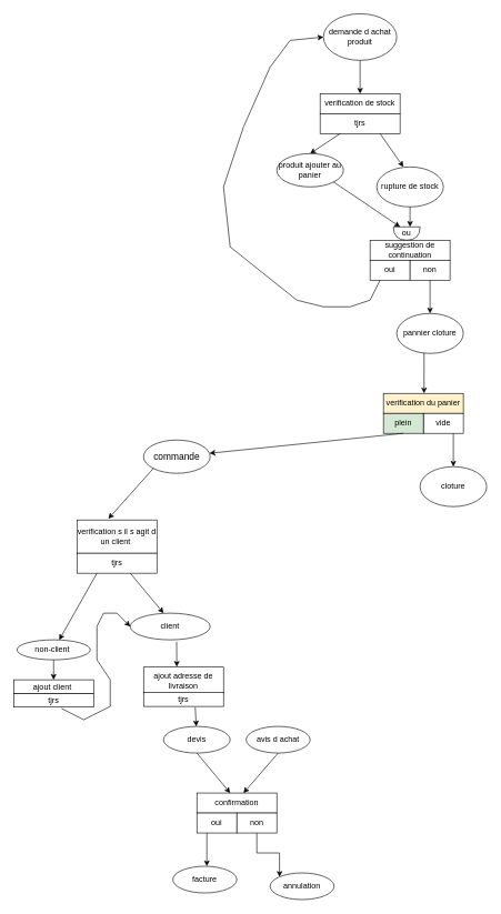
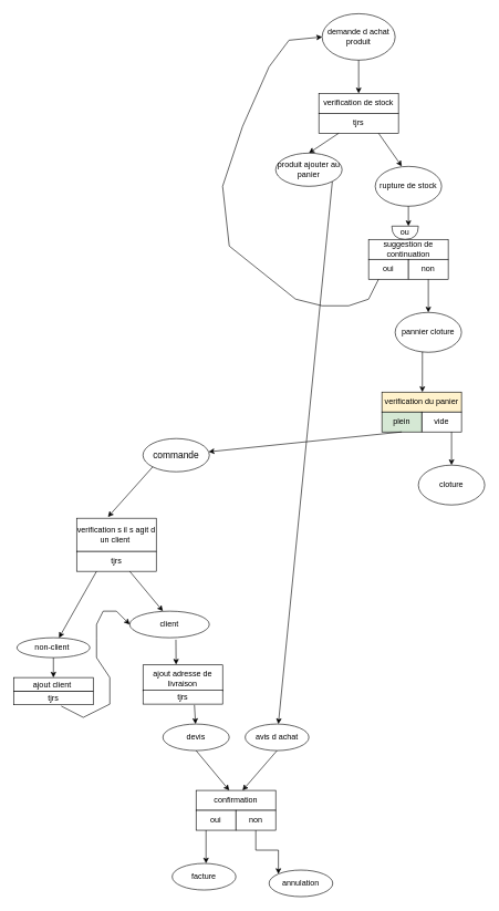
  <mxCell id="0" />
  <mxCell id="1" parent="0" />
  <mxCell id="2" value="&lt;font style=&quot;font-size: 14px;&quot;&gt;commande&lt;/font&gt;" style="ellipse;whiteSpace=wrap;html=1;" vertex="1" parent="1"><mxGeometry x="215" y="660" width="100" height="50" as="geometry" /></mxCell>
  <mxCell id="3" value="" style="endArrow=classic;html=1;rounded=0;exitX=0;exitY=1;exitDx=0;exitDy=0;entryX=0.393;entryY=-0.036;entryDx=0;entryDy=0;entryPerimeter=0;" edge="1" parent="1" source="2" target="4"><mxGeometry width="50" height="50" relative="1" as="geometry"><mxPoint x="335" y="890" as="sourcePoint" /><mxPoint x="163.546" y="760" as="targetPoint" /></mxGeometry></mxCell>
  <mxCell id="4" value="verification s il s agit d un client&amp;nbsp;" style="rounded=0;whiteSpace=wrap;html=1;" vertex="1" parent="1"><mxGeometry x="115" y="780" width="120" height="50" as="geometry" /></mxCell>
  <mxCell id="5" value="tjrs" style="rounded=0;whiteSpace=wrap;html=1;" vertex="1" parent="1"><mxGeometry x="115" y="830" width="120" height="30" as="geometry" /></mxCell>
  <mxCell id="6" value="" style="endArrow=classic;html=1;rounded=0;" edge="1" parent="1"><mxGeometry width="50" height="50" relative="1" as="geometry"><mxPoint x="195" y="860" as="sourcePoint" /><mxPoint x="245" y="920" as="targetPoint" /></mxGeometry></mxCell>
  <mxCell id="7" value="" style="endArrow=classic;html=1;rounded=0;exitX=0.25;exitY=1;exitDx=0;exitDy=0;" edge="1" parent="1" source="5" target="8"><mxGeometry width="50" height="50" relative="1" as="geometry"><mxPoint x="335" y="890" as="sourcePoint" /><mxPoint x="95" y="910" as="targetPoint" /></mxGeometry></mxCell>
  <mxCell id="8" value="non-client&amp;nbsp;" style="ellipse;whiteSpace=wrap;html=1;" vertex="1" parent="1"><mxGeometry x="25" y="960" width="110" height="30" as="geometry" /></mxCell>
  <mxCell id="9" value="client" style="ellipse;whiteSpace=wrap;html=1;" vertex="1" parent="1"><mxGeometry x="195" y="920" width="120" height="40" as="geometry" /></mxCell>
  <mxCell id="10" value="" style="endArrow=classic;html=1;rounded=0;exitX=0.5;exitY=1;exitDx=0;exitDy=0;" edge="1" parent="1" source="8" target="11"><mxGeometry width="50" height="50" relative="1" as="geometry"><mxPoint x="215" y="1120" as="sourcePoint" /><mxPoint x="265" y="1030" as="targetPoint" /><Array as="points" /></mxGeometry></mxCell>
  <mxCell id="11" value="ajout client&amp;nbsp;" style="rounded=0;whiteSpace=wrap;html=1;" vertex="1" parent="1"><mxGeometry x="20" y="1020" width="120" height="21" as="geometry" /></mxCell>
  <mxCell id="12" value="tjrs" style="rounded=0;whiteSpace=wrap;html=1;" vertex="1" parent="1"><mxGeometry x="20" y="1041" width="120" height="20" as="geometry" /></mxCell>
  <mxCell id="13" value="" style="endArrow=classic;html=1;rounded=0;exitX=0.598;exitY=1.1;exitDx=0;exitDy=0;exitPerimeter=0;entryX=0;entryY=0.5;entryDx=0;entryDy=0;" edge="1" parent="1" source="12" target="9"><mxGeometry width="50" height="50" relative="1" as="geometry"><mxPoint x="215" y="1120" as="sourcePoint" /><mxPoint x="265" y="1070" as="targetPoint" /><Array as="points"><mxPoint x="125" y="1080" /><mxPoint x="165" y="1060" /><mxPoint x="165" y="1020" /><mxPoint x="145" y="990" /><mxPoint x="145" y="960" /><mxPoint x="145" y="940" /><mxPoint x="155" y="920" /><mxPoint x="175" y="920" /></Array></mxGeometry></mxCell>
  <mxCell id="14" value="" style="endArrow=classic;html=1;rounded=0;exitX=0.58;exitY=1.075;exitDx=0;exitDy=0;exitPerimeter=0;" edge="1" parent="1" source="9"><mxGeometry width="50" height="50" relative="1" as="geometry"><mxPoint x="215" y="1120" as="sourcePoint" /><mxPoint x="264.887" y="1000.5" as="targetPoint" /></mxGeometry></mxCell>
  <mxCell id="15" value="demande d achat produit" style="ellipse;whiteSpace=wrap;html=1;" vertex="1" parent="1"><mxGeometry x="485" y="20" width="110" height="70" as="geometry" /></mxCell>
  <mxCell id="16" value="" style="endArrow=classic;html=1;rounded=0;exitX=0.5;exitY=1;exitDx=0;exitDy=0;" edge="1" parent="1" source="15"><mxGeometry width="50" height="50" relative="1" as="geometry"><mxPoint x="385" y="110" as="sourcePoint" /><mxPoint x="540" y="140" as="targetPoint" /></mxGeometry></mxCell>
  <mxCell id="17" value="verification de stock" style="rounded=0;whiteSpace=wrap;html=1;" vertex="1" parent="1"><mxGeometry x="480" y="140" width="120" height="30" as="geometry" /></mxCell>
  <mxCell id="18" value="tjrs" style="rounded=0;whiteSpace=wrap;html=1;" vertex="1" parent="1"><mxGeometry x="480" y="170" width="120" height="30" as="geometry" /></mxCell>
  <mxCell id="19" value="" style="endArrow=classic;html=1;rounded=0;exitX=0.25;exitY=1;exitDx=0;exitDy=0;entryX=0.5;entryY=0;entryDx=0;entryDy=0;" edge="1" parent="1" source="18" target="21"><mxGeometry width="50" height="50" relative="1" as="geometry"><mxPoint x="385" y="110" as="sourcePoint" /><mxPoint x="475" y="240" as="targetPoint" /></mxGeometry></mxCell>
  <mxCell id="20" value="" style="endArrow=classic;html=1;rounded=0;exitX=0.75;exitY=1;exitDx=0;exitDy=0;" edge="1" parent="1" source="18"><mxGeometry width="50" height="50" relative="1" as="geometry"><mxPoint x="520" y="210" as="sourcePoint" /><mxPoint x="605" y="250" as="targetPoint" /></mxGeometry></mxCell>
  <mxCell id="21" value="produit ajouter au panier" style="ellipse;whiteSpace=wrap;html=1;" vertex="1" parent="1"><mxGeometry x="415" y="230" width="100" height="50" as="geometry" /></mxCell>
  <mxCell id="22" value="rupture de stock" style="ellipse;whiteSpace=wrap;html=1;" vertex="1" parent="1"><mxGeometry x="565" y="250" width="100" height="60" as="geometry" /></mxCell>
  <mxCell id="23" value="" style="endArrow=classic;html=1;rounded=0;exitX=0.5;exitY=1;exitDx=0;exitDy=0;" edge="1" parent="1" source="22"><mxGeometry width="50" height="50" relative="1" as="geometry"><mxPoint x="465" y="310" as="sourcePoint" /><mxPoint x="615" y="340" as="targetPoint" /></mxGeometry></mxCell>
  <mxCell id="24" value="suggestion de continuation" style="rounded=0;whiteSpace=wrap;html=1;" vertex="1" parent="1"><mxGeometry x="555" y="360" width="120" height="30" as="geometry" /></mxCell>
  <mxCell id="25" value="oui" style="rounded=0;whiteSpace=wrap;html=1;" vertex="1" parent="1"><mxGeometry x="555" y="390" width="60" height="30" as="geometry" /></mxCell>
  <mxCell id="26" value="non" style="rounded=0;whiteSpace=wrap;html=1;" vertex="1" parent="1"><mxGeometry x="615" y="390" width="60" height="30" as="geometry" /></mxCell>
- <mxCell id="27" value="" style="endArrow=classic;html=1;rounded=0;exitX=1;exitY=1;exitDx=0;exitDy=0;entryX=0;entryY=0.75;entryDx=0;entryDy=0;entryPerimeter=0;" edge="1" parent="1" source="21" target="28"><mxGeometry width="50" height="50" relative="1" as="geometry"><mxPoint x="355" y="290" as="sourcePoint" /><mxPoint x="585" y="330" as="targetPoint" /></mxGeometry></mxCell>
+ <mxCell id="27" value="" style="endArrow=classic;html=1;rounded=0;exitX=1;exitY=1;exitDx=0;exitDy=0;" edge="1" parent="1" source="21" target="43"><mxGeometry width="50" height="50" relative="1" as="geometry"><mxPoint x="355" y="290" as="sourcePoint" /><mxPoint x="585" y="330" as="targetPoint" /></mxGeometry></mxCell>
  <mxCell id="28" value="ou" style="shape=or;whiteSpace=wrap;html=1;direction=south;" vertex="1" parent="1"><mxGeometry x="590" y="340" width="40" height="20" as="geometry" /></mxCell>
  <mxCell id="29" value="" style="endArrow=classic;html=1;rounded=0;exitX=0.25;exitY=1;exitDx=0;exitDy=0;entryX=0;entryY=0.5;entryDx=0;entryDy=0;" edge="1" parent="1" source="25" target="15"><mxGeometry width="50" height="50" relative="1" as="geometry"><mxPoint x="355" y="290" as="sourcePoint" /><mxPoint x="405" y="240" as="targetPoint" /><Array as="points"><mxPoint x="555" y="450" /><mxPoint x="525" y="460" /><mxPoint x="485" y="460" /><mxPoint x="445" y="450" /><mxPoint x="345" y="370" /><mxPoint x="335" y="280" /><mxPoint x="365" y="190" /><mxPoint x="405" y="100" /><mxPoint x="435" y="60" /></Array></mxGeometry></mxCell>
  <mxCell id="30" value="" style="endArrow=classic;html=1;rounded=0;exitX=0.5;exitY=1;exitDx=0;exitDy=0;" edge="1" parent="1" source="26"><mxGeometry width="50" height="50" relative="1" as="geometry"><mxPoint x="355" y="290" as="sourcePoint" /><mxPoint x="645" y="470" as="targetPoint" /></mxGeometry></mxCell>
  <mxCell id="31" value="pannier cloture" style="ellipse;whiteSpace=wrap;html=1;" vertex="1" parent="1"><mxGeometry x="595" y="470" width="100" height="60" as="geometry" /></mxCell>
  <mxCell id="32" value="" style="endArrow=classic;html=1;rounded=0;exitX=0.411;exitY=0.984;exitDx=0;exitDy=0;exitPerimeter=0;" edge="1" parent="1" source="31"><mxGeometry width="50" height="50" relative="1" as="geometry"><mxPoint x="355" y="640" as="sourcePoint" /><mxPoint x="636" y="590" as="targetPoint" /></mxGeometry></mxCell>
  <mxCell id="33" value="verification du panier" style="rounded=0;whiteSpace=wrap;html=1;fillColor=#fff2cc;" vertex="1" parent="1"><mxGeometry x="575" y="590" width="120" height="30" as="geometry" /></mxCell>
  <mxCell id="34" value="vide" style="rounded=0;whiteSpace=wrap;html=1;" vertex="1" parent="1"><mxGeometry x="635" y="620" width="60" height="30" as="geometry" /></mxCell>
  <mxCell id="35" value="plein" style="rounded=0;whiteSpace=wrap;html=1;fillColor=#d5e8d4;" vertex="1" parent="1"><mxGeometry x="575" y="620" width="60" height="30" as="geometry" /></mxCell>
  <mxCell id="36" value="" style="endArrow=classic;html=1;rounded=0;exitX=0.75;exitY=1;exitDx=0;exitDy=0;" edge="1" parent="1" source="34"><mxGeometry width="50" height="50" relative="1" as="geometry"><mxPoint x="646" y="539" as="sourcePoint" /><mxPoint x="680" y="700" as="targetPoint" /></mxGeometry></mxCell>
  <mxCell id="37" value="cloture" style="ellipse;whiteSpace=wrap;html=1;" vertex="1" parent="1"><mxGeometry x="630" y="700" width="100" height="60" as="geometry" /></mxCell>
  <mxCell id="38" value="" style="endArrow=classic;html=1;rounded=0;exitX=0.5;exitY=1;exitDx=0;exitDy=0;" edge="1" parent="1" source="35" target="2"><mxGeometry width="50" height="50" relative="1" as="geometry"><mxPoint x="690" y="660" as="sourcePoint" /><mxPoint x="565" y="690" as="targetPoint" /></mxGeometry></mxCell>
  <mxCell id="39" value="ajout adresse de livraison" style="rounded=0;whiteSpace=wrap;html=1;" vertex="1" parent="1"><mxGeometry x="215" y="1001" width="120" height="39" as="geometry" /></mxCell>
  <mxCell id="40" value="tjrs" style="rounded=0;whiteSpace=wrap;html=1;" vertex="1" parent="1"><mxGeometry x="215" y="1039" width="120" height="21" as="geometry" /></mxCell>
  <mxCell id="41" value="" style="endArrow=classic;html=1;rounded=0;exitX=0.646;exitY=1.06;exitDx=0;exitDy=0;exitPerimeter=0;" edge="1" parent="1" source="40" target="42"><mxGeometry width="50" height="50" relative="1" as="geometry"><mxPoint x="355" y="1060" as="sourcePoint" /><mxPoint x="293" y="1130" as="targetPoint" /></mxGeometry></mxCell>
  <mxCell id="42" value="devis" style="ellipse;whiteSpace=wrap;html=1;" vertex="1" parent="1"><mxGeometry x="245" y="1090" width="100" height="40" as="geometry" /></mxCell>
  <mxCell id="43" value="avis d achat" style="ellipse;whiteSpace=wrap;html=1;" vertex="1" parent="1"><mxGeometry x="369" y="1090" width="96" height="40" as="geometry" /></mxCell>
  <mxCell id="44" value="" style="endArrow=classic;html=1;rounded=0;exitX=0.5;exitY=1;exitDx=0;exitDy=0;" edge="1" parent="1" source="43"><mxGeometry width="50" height="50" relative="1" as="geometry"><mxPoint x="355" y="1060" as="sourcePoint" /><mxPoint x="365" y="1190" as="targetPoint" /></mxGeometry></mxCell>
  <mxCell id="45" value="" style="endArrow=classic;html=1;rounded=0;exitX=0.5;exitY=1;exitDx=0;exitDy=0;" edge="1" parent="1" source="42"><mxGeometry width="50" height="50" relative="1" as="geometry"><mxPoint x="355" y="1060" as="sourcePoint" /><mxPoint x="345" y="1190" as="targetPoint" /></mxGeometry></mxCell>
  <mxCell id="46" value="confirmation" style="rounded=0;whiteSpace=wrap;html=1;" vertex="1" parent="1"><mxGeometry x="295" y="1190" width="120" height="30" as="geometry" /></mxCell>
  <mxCell id="47" value="oui" style="rounded=0;whiteSpace=wrap;html=1;" vertex="1" parent="1"><mxGeometry x="295" y="1220" width="60" height="30" as="geometry" /></mxCell>
  <mxCell id="48" style="edgeStyle=orthogonalEdgeStyle;rounded=0;orthogonalLoop=1;jettySize=auto;html=1;entryX=0;entryY=0;entryDx=0;entryDy=0;" edge="1" parent="1" source="49" target="52"><mxGeometry relative="1" as="geometry" /></mxCell>
  <mxCell id="49" value="non" style="rounded=0;whiteSpace=wrap;html=1;" vertex="1" parent="1"><mxGeometry x="355" y="1220" width="60" height="30" as="geometry" /></mxCell>
  <mxCell id="50" value="" style="endArrow=classic;html=1;rounded=0;exitX=0.25;exitY=1;exitDx=0;exitDy=0;" edge="1" parent="1" source="47"><mxGeometry width="50" height="50" relative="1" as="geometry"><mxPoint x="355" y="1290" as="sourcePoint" /><mxPoint x="310" y="1300" as="targetPoint" /></mxGeometry></mxCell>
  <mxCell id="51" value="facture" style="ellipse;whiteSpace=wrap;html=1;" vertex="1" parent="1"><mxGeometry x="259" y="1300" width="96" height="40" as="geometry" /></mxCell>
  <mxCell id="52" value="annulation" style="ellipse;whiteSpace=wrap;html=1;" vertex="1" parent="1"><mxGeometry x="405" y="1310" width="96" height="40" as="geometry" /></mxCell>
